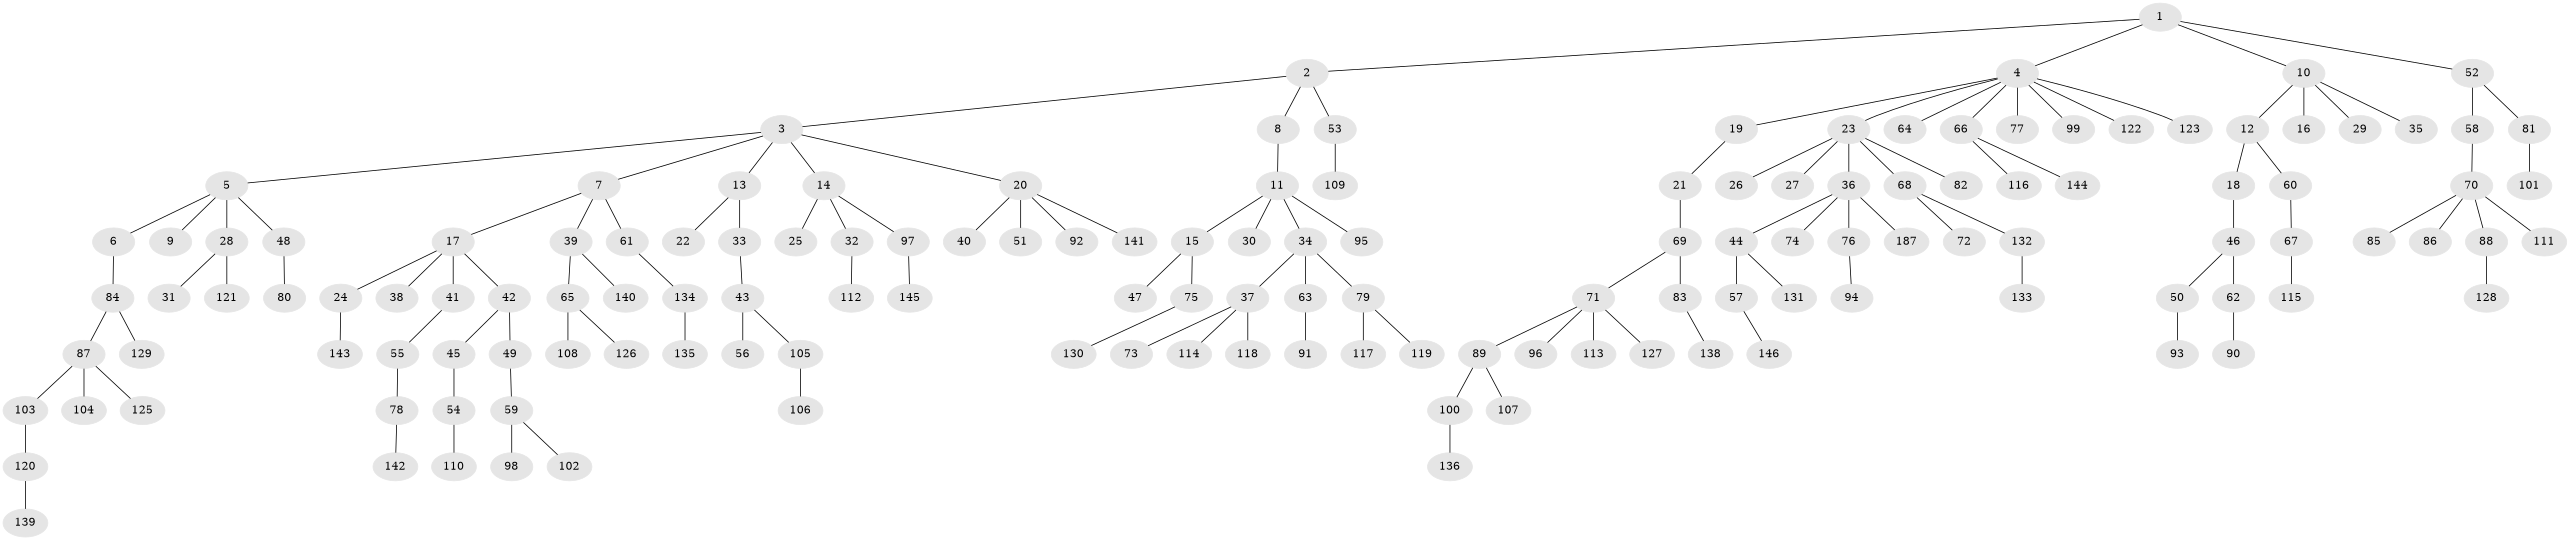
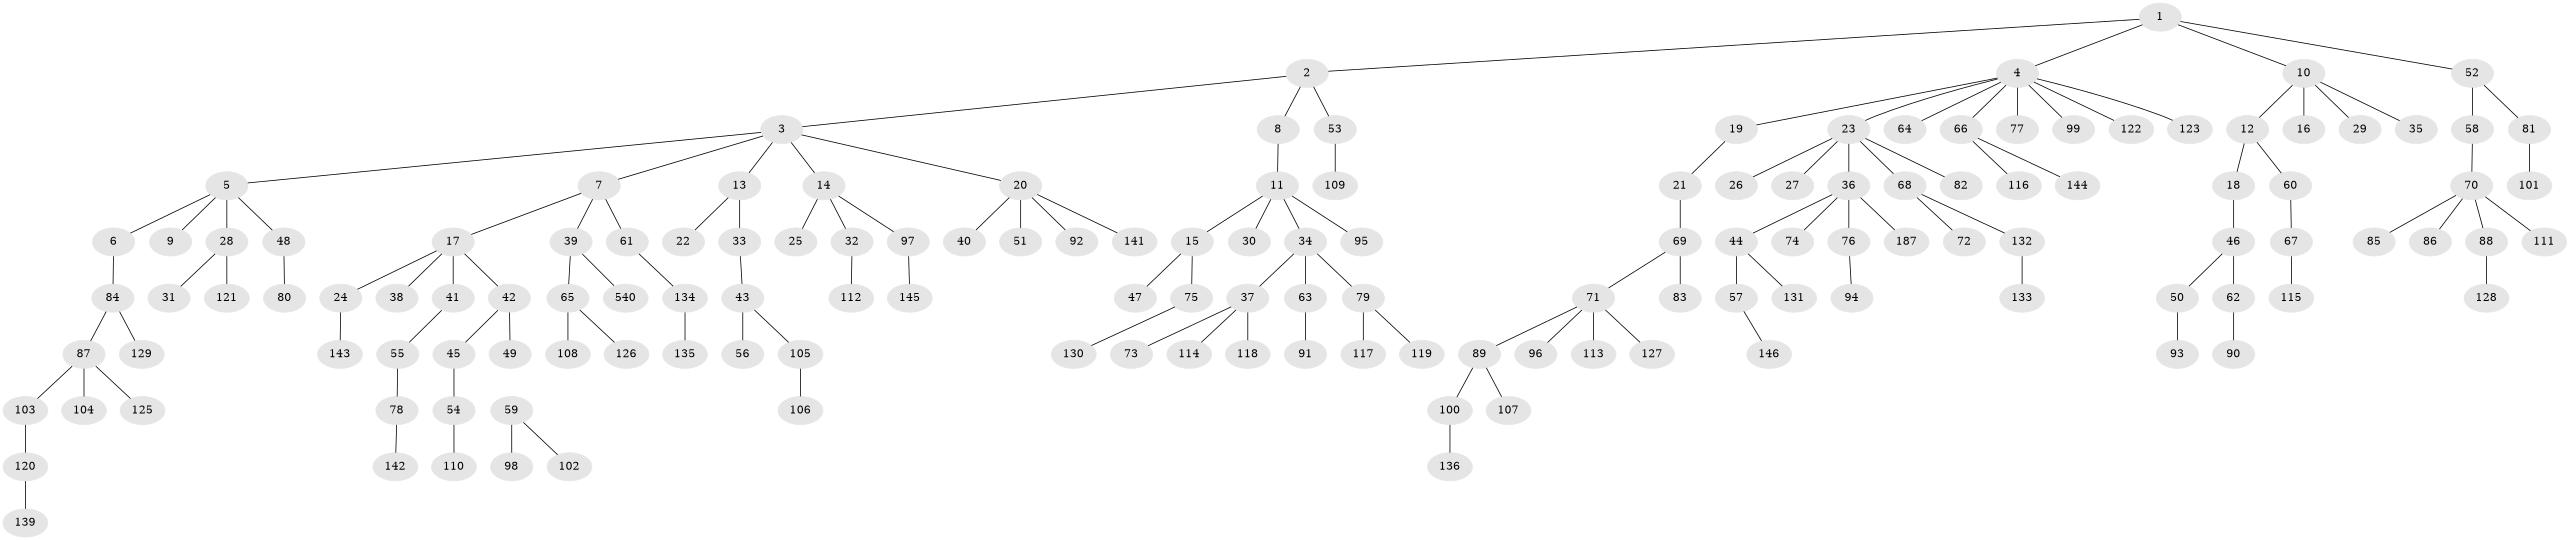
  graph {
    node [color=gray90 style=filled]
    1
    2
    4
    10
    52
    3
    8
    53
    19
    23
    64
    66
    77
    99
    122
    123
    12
    16
    29
    35
    58
    81
    5
    7
    13
    14
    20
    11
    109
    6
    9
    28
    48
    17
    39
    61
    22
    33
    25
    32
    97
    40
    51
    92
    141
    21
    26
    27
    36
    68
    82
    116
    144
    84
    31
    121
    80
    87
    129
    24
    38
    41
    42
    65
-   140
+   140 [label=540]
    134
    15
    30
    34
    95
    18
    60
    47
    75
    37
    63
    79
    46
    67
    43
    112
    145
    130
    143
    55
    45
    49
    50
    62
    69
    71
    83
    44
    74
    76
    n96 [label=187]
    72
    132
    56
    105
    73
    114
    118
    91
    117
    119
    57
    131
    94
    108
    126
    78
    54
    59
    106
    146
    110
    93
    90
    98
    102
    70
    101
    142
    85
    86
    88
    111
    115
    135
    133
    89
    96
    113
    127
-   138
    128
    100
    107
    103
    104
    125
    120
    136
    139
    1 -- 2
    1 -- 4
    1 -- 10
    1 -- 52
    2 -- 3
    2 -- 8
    2 -- 53
    4 -- 19
    4 -- 23
    4 -- 64
    4 -- 66
    4 -- 77
    4 -- 99
    4 -- 122
    4 -- 123
    10 -- 12
    10 -- 16
    10 -- 29
    10 -- 35
    52 -- 58
    52 -- 81
    3 -- 5
    3 -- 7
    3 -- 13
    3 -- 14
    3 -- 20
    8 -- 11
    53 -- 109
    19 -- 21
    23 -- 26
    23 -- 27
    23 -- 36
    23 -- 68
    23 -- 82
    66 -- 116
    66 -- 144
    12 -- 18
    12 -- 60
    58 -- 70
    81 -- 101
    5 -- 6
    5 -- 9
    5 -- 28
    5 -- 48
    7 -- 17
    7 -- 39
    7 -- 61
    13 -- 22
    13 -- 33
    14 -- 25
    14 -- 32
    14 -- 97
    20 -- 40
    20 -- 51
    20 -- 92
    20 -- 141
    11 -- 15
    11 -- 30
    11 -- 34
    11 -- 95
    6 -- 84
    28 -- 31
    28 -- 121
    48 -- 80
    17 -- 24
    17 -- 38
    17 -- 41
    17 -- 42
    39 -- 65
    39 -- 140
    61 -- 134
    33 -- 43
    32 -- 112
    97 -- 145
    21 -- 69
    36 -- 44
    36 -- 74
    36 -- 76
    36 -- n96
    68 -- 72
    68 -- 132
    84 -- 87
    84 -- 129
    87 -- 103
    87 -- 104
    87 -- 125
    24 -- 143
    41 -- 55
    42 -- 45
    42 -- 49
    65 -- 108
    65 -- 126
    134 -- 135
    15 -- 47
    15 -- 75
    34 -- 37
    34 -- 63
    34 -- 79
    18 -- 46
    60 -- 67
    75 -- 130
    37 -- 73
    37 -- 114
    37 -- 118
    63 -- 91
    79 -- 117
    79 -- 119
    46 -- 50
    46 -- 62
    67 -- 115
    43 -- 56
    43 -- 105
    55 -- 78
    45 -- 54
-   49 -- 59
    50 -- 93
    62 -- 90
    69 -- 71
    69 -- 83
    71 -- 89
    71 -- 96
    71 -- 113
    71 -- 127
-   83 -- 138
    44 -- 57
    44 -- 131
    76 -- 94
    132 -- 133
    105 -- 106
    57 -- 146
    78 -- 142
    54 -- 110
    59 -- 98
    59 -- 102
    70 -- 85
    70 -- 86
    70 -- 88
    70 -- 111
    88 -- 128
    89 -- 100
    89 -- 107
    100 -- 136
    103 -- 120
    120 -- 139
  }
